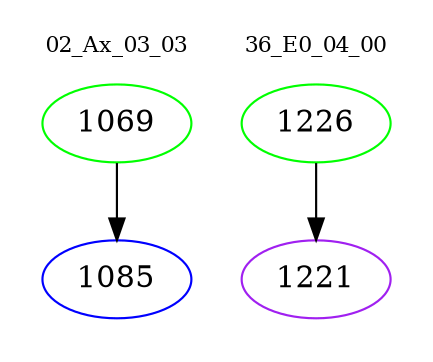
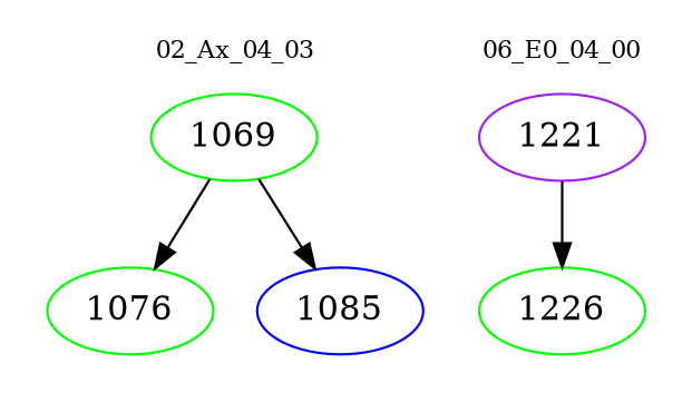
  digraph {
    node [color=green]
    edge [color=black]
    n1 [label=1069]
+   n2 [label=1076]
    n3 [color=blue label=1085]
    n4 [label=1226]
    n5 [color=purple label=1221]
    subgraph cluster_1 {
      color=white
      fontsize=10
-     label="02_Ax_03_03"
+     label="02_Ax_04_03"
      n1
+     n2
      n3
    }
    subgraph cluster_2 {
      color=white
      fontsize=10
-     label="36_E0_04_00"
+     label="06_E0_04_00"
      n4
      n5
    }
+   n1 -> n2
    n1 -> n3
-   n4 -> n5
+   n5 -> n4
  }
